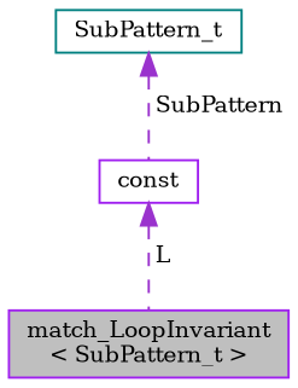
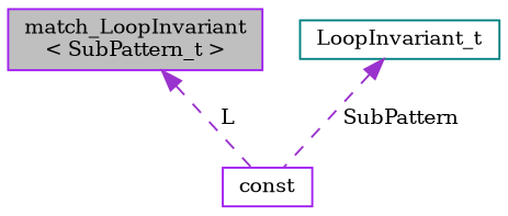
  digraph {
    fontname="DejaVu Serif"
    node [color=purple fontname="DejaVu Serif" fontsize=10 shape=record]
    edge [color=darkorchid3 dir=back fontname="DejaVu Serif" fontsize=10 labelfontname=Helvetica labelfontsize=10 style=dashed]
    n1 [fillcolor=grey75 fontcolor=black height=0.2 label="match_LoopInvariant\l\< SubPattern_t \>" style=filled width=0.4]
-   n2 [color=teal height=0.2 label=SubPattern_t width=0.4]
+   n2 [color=teal height=0.2 label=LoopInvariant_t width=0.4]
    n3 [height=0.2 label=const width=0.4]
    n2 -> n3 [label=" SubPattern"]
-   n3 -> n1 [label=" L"]
+   n1 -> n3 [label=" L"]
  }
